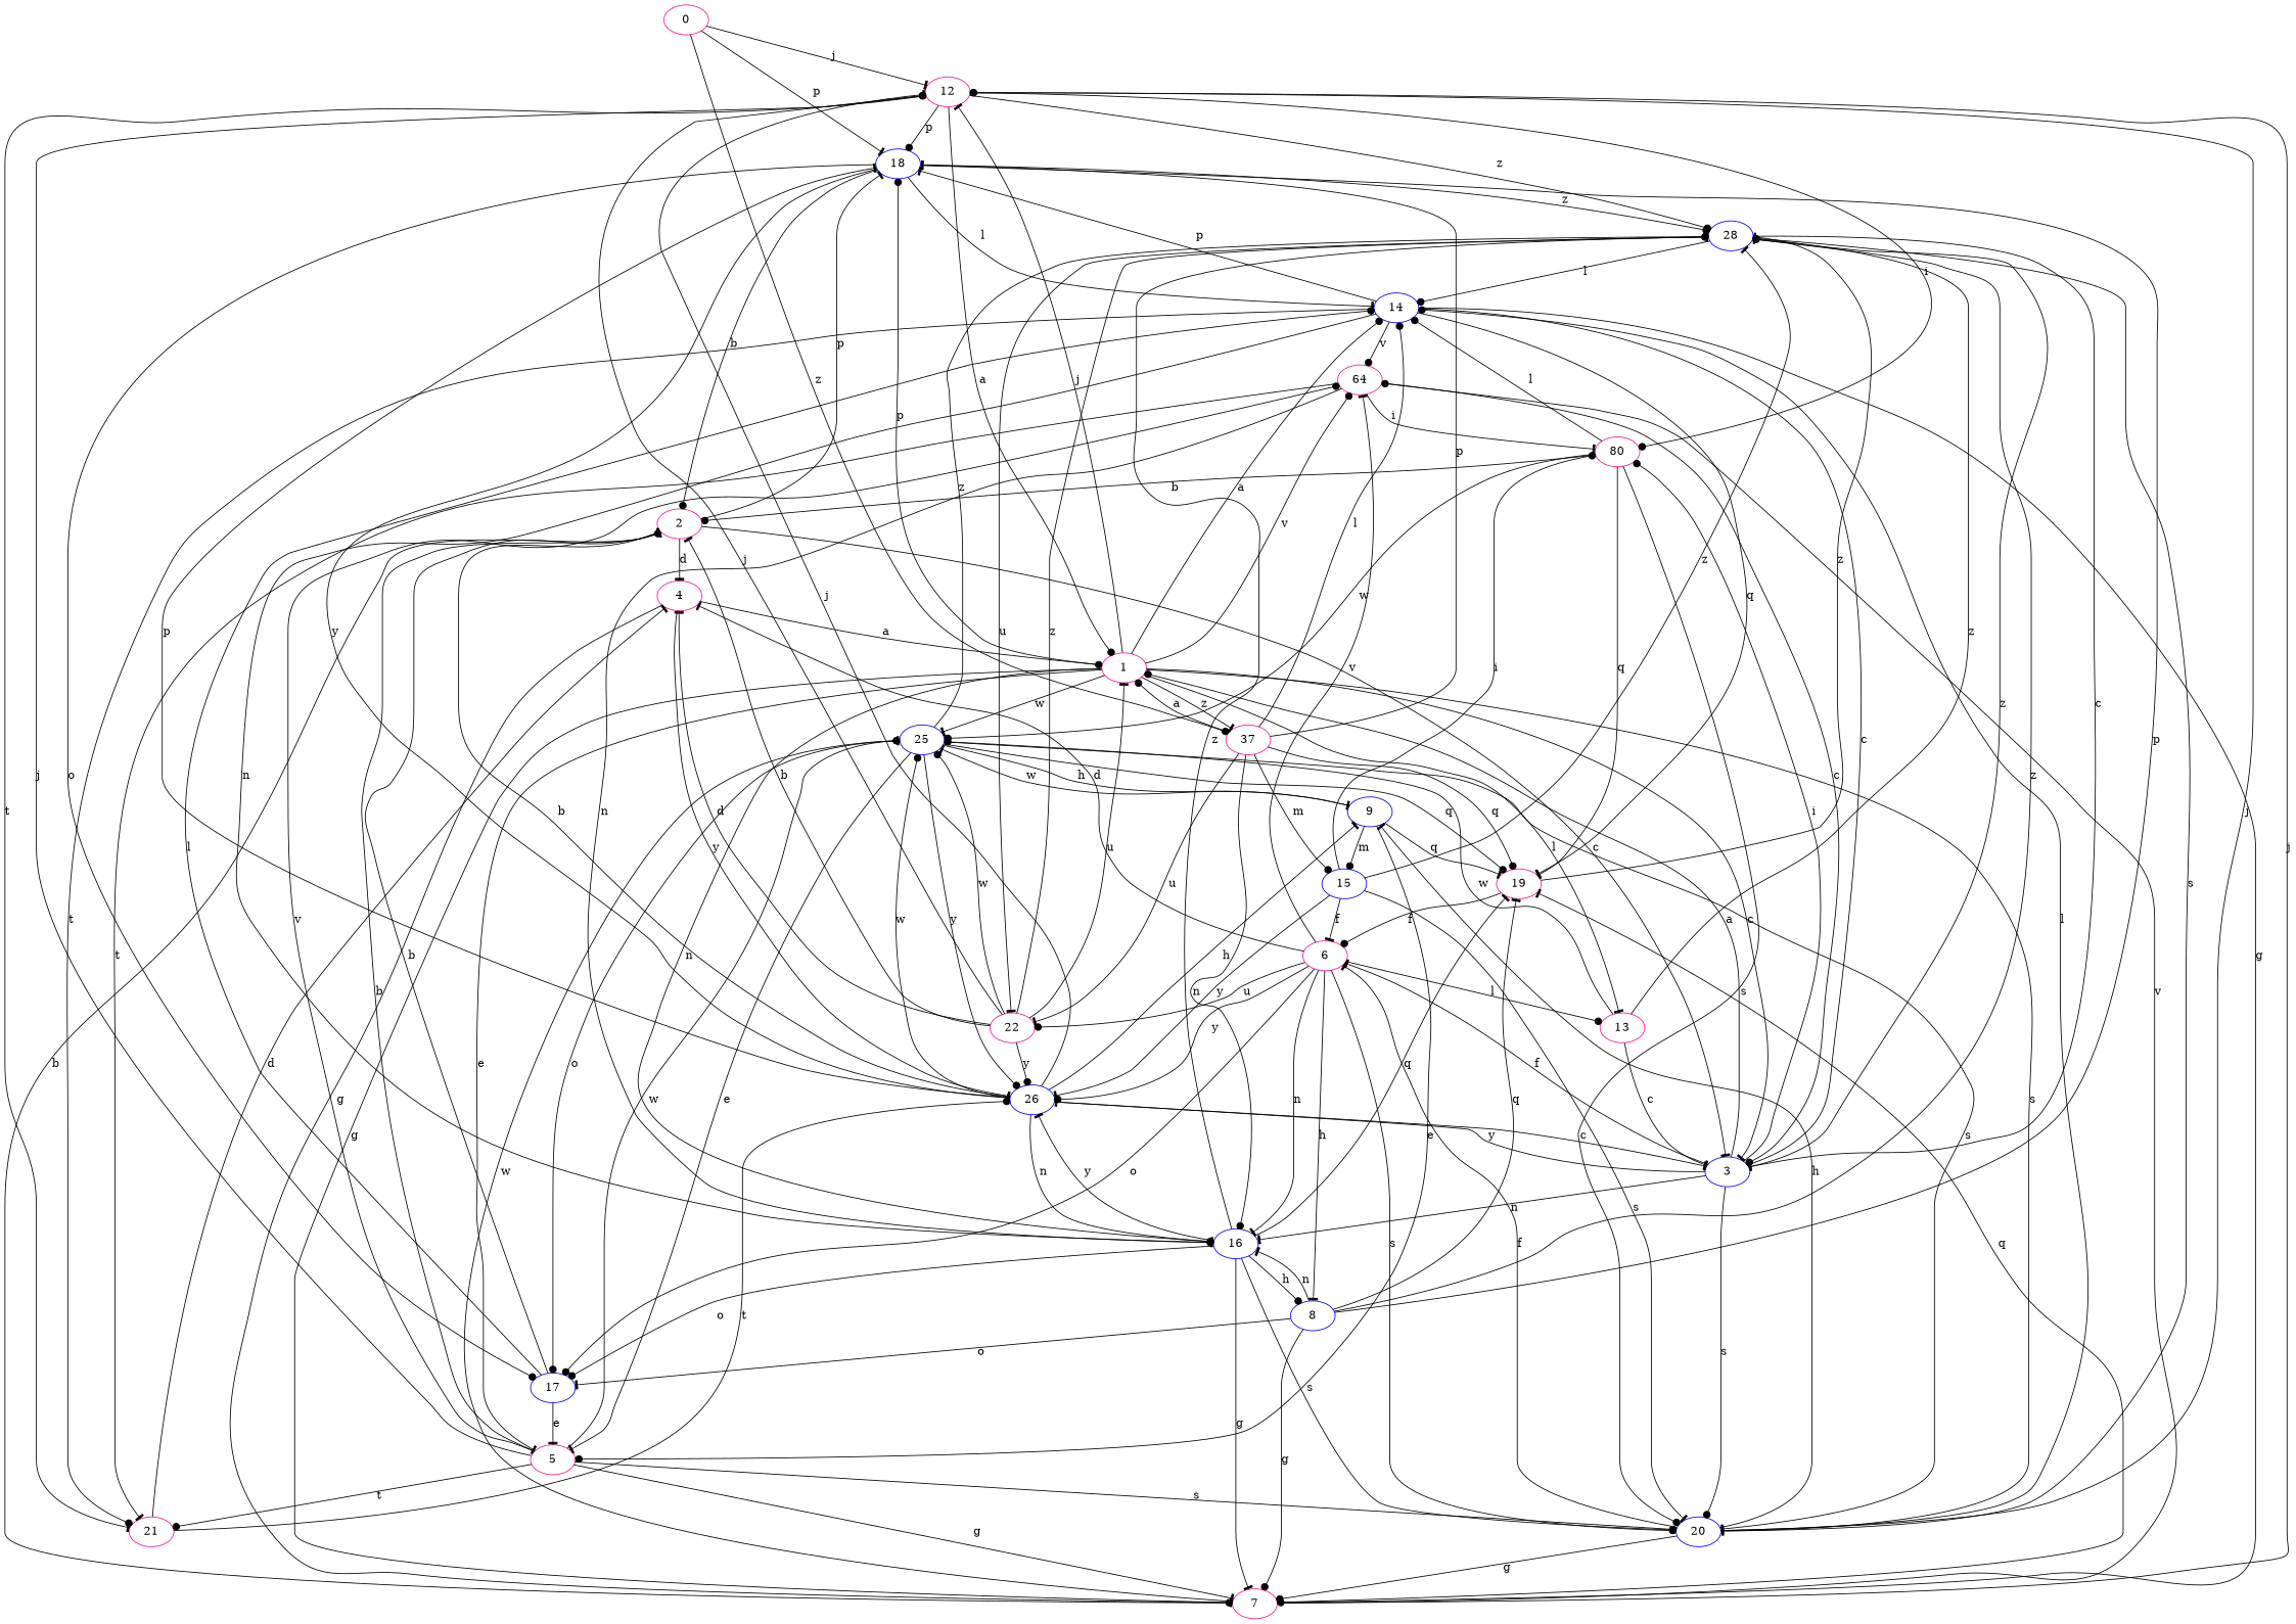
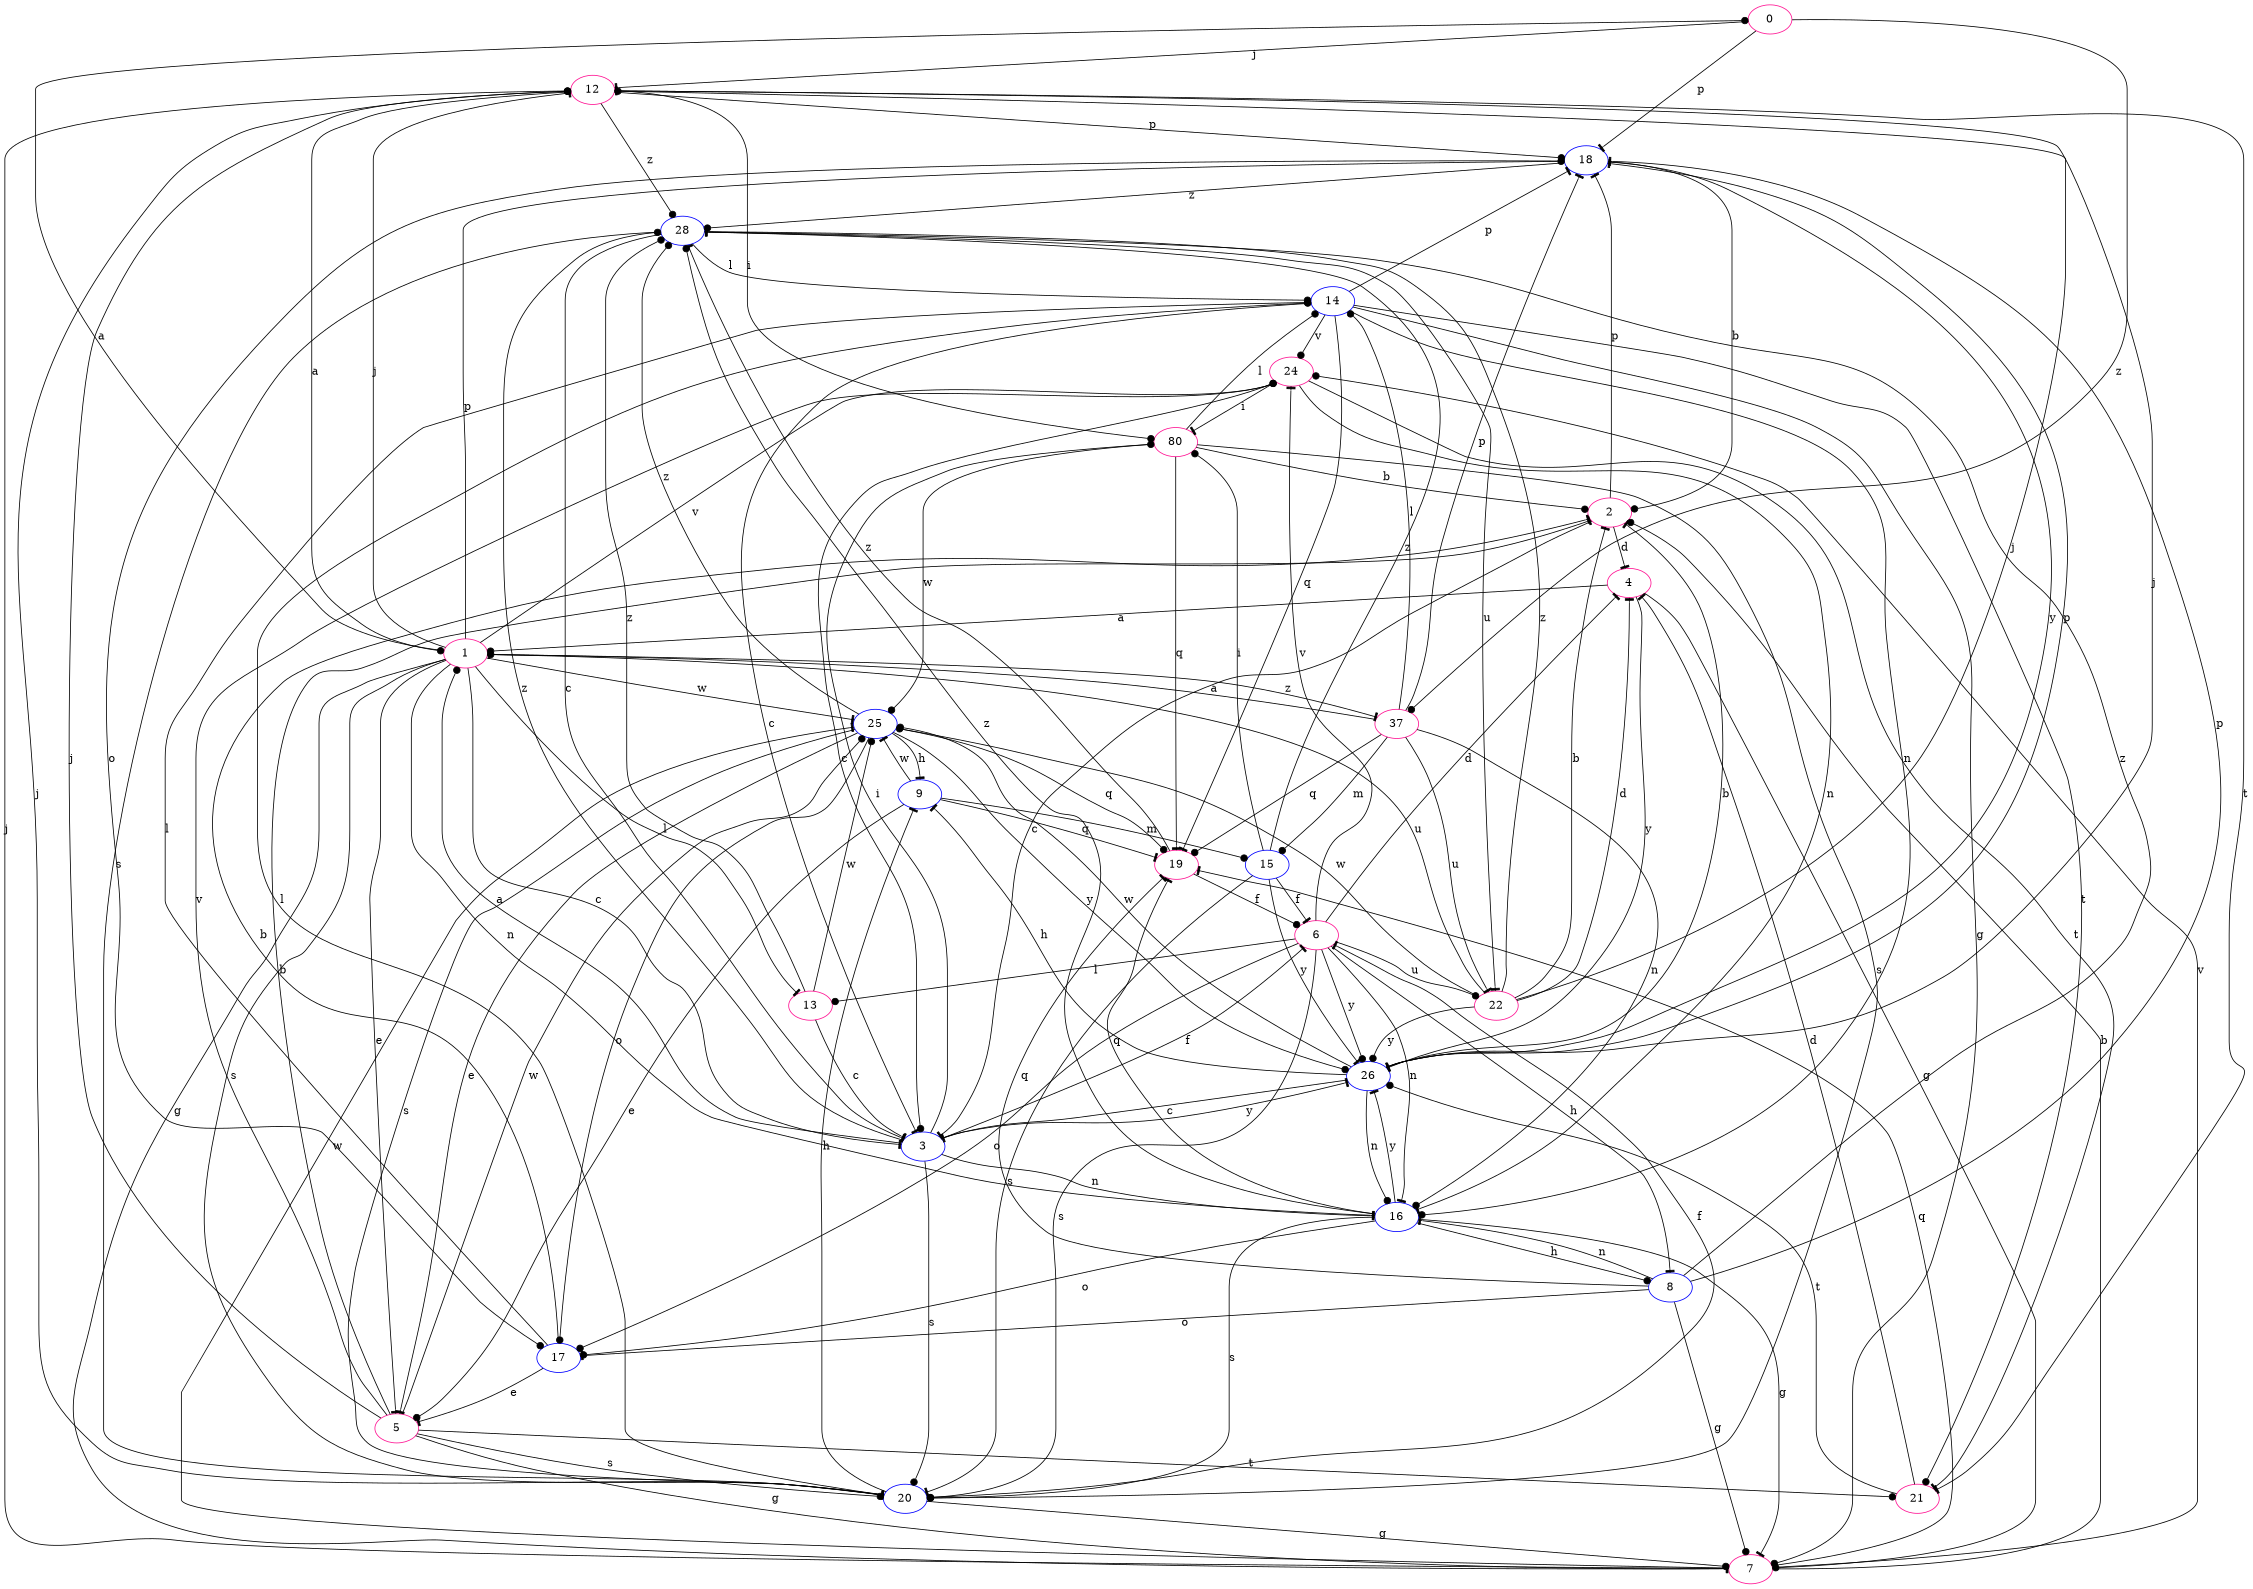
  strict digraph {
    node [color=deeppink]
    edge [arrowhead=tee]
    0
    12
    18 [color=blue]
    n4 [label=37]
    1
    n6 [label=80]
    28 [color=blue]
    21
    2
    26 [color=blue]
    17 [color=blue]
    14 [color=blue]
    16 [color=blue]
    22
    19
    15 [color=blue]
    3 [color=blue]
    5
    7
    13
    20 [color=blue]
-   24 [label=64]
+   24
    25 [color=blue]
    6
    8 [color=blue]
    9 [color=blue]
    4
    0 -> 12 [label=j]
    0 -> 18 [label=p]
    0 -> n4 [arrowhead=dot label=z]
    12 -> 18 [arrowhead=dot label=p]
    12 -> 1 [arrowhead=dot label=a]
    12 -> n6 [arrowhead=dot label=i]
    12 -> 28 [arrowhead=dot label=z]
    12 -> 21 [label=t]
    18 -> 28 [arrowhead=dot label=z]
    18 -> 2 [arrowhead=dot label=b]
    18 -> 26 [label=y]
    18 -> 17 [arrowhead=dot label=o]
-   18 -> 14 [label=l]
    n4 -> 18 [label=p]
    n4 -> 1 [arrowhead=dot label=a]
    n4 -> 14 [arrowhead=dot label=l]
    n4 -> 16 [arrowhead=dot label=n]
    n4 -> 22 [label=u]
    n4 -> 19 [arrowhead=dot label=q]
    n4 -> 15 [arrowhead=dot label=m]
-   1 -> 14 [arrowhead=dot label=a]
+   1 -> 0 [arrowhead=dot label=a]
    1 -> 12 [label=j]
    1 -> 18 [arrowhead=dot label=p]
    1 -> n4 [label=z]
    1 -> 16 [label=n]
    1 -> 3 [label=c]
    1 -> 5 [label=e]
    1 -> 7 [label=g]
    1 -> 13 [label=l]
    1 -> 20 [label=s]
    1 -> 24 [arrowhead=dot label=v]
    1 -> 25 [label=w]
    n6 -> 2 [arrowhead=dot label=b]
    n6 -> 14 [arrowhead=dot label=l]
    n6 -> 19 [label=q]
    n6 -> 20 [arrowhead=dot label=s]
    n6 -> 25 [arrowhead=dot label=w]
    28 -> 14 [arrowhead=dot label=l]
    28 -> 22 [label=u]
    28 -> 3 [label=c]
    28 -> 20 [label=s]
    21 -> 26 [arrowhead=dot label=t]
    21 -> 4 [label=d]
    2 -> 18 [label=p]
    2 -> 3 [label=c]
    2 -> 4 [label=d]
    26 -> 12 [label=j]
    26 -> 18 [label=p]
    26 -> 2 [label=b]
    26 -> 16 [arrowhead=dot label=n]
    26 -> 3 [label=c]
    26 -> 25 [arrowhead=dot label=w]
    26 -> 9 [label=h]
    17 -> 2 [label=b]
    17 -> 14 [arrowhead=dot label=l]
    17 -> 5 [label=e]
    14 -> 18 [label=p]
    14 -> 21 [arrowhead=dot label=t]
    14 -> 16 [arrowhead=dot label=n]
    14 -> 19 [label=q]
    14 -> 3 [label=c]
    14 -> 7 [arrowhead=dot label=g]
    14 -> 24 [arrowhead=dot label=v]
    16 -> 28 [arrowhead=dot label=z]
    16 -> 26 [label=y]
    16 -> 17 [arrowhead=dot label=o]
    16 -> 19 [label=q]
    16 -> 7 [label=g]
    16 -> 20 [arrowhead=dot label=s]
    16 -> 8 [arrowhead=dot label=h]
    22 -> 12 [arrowhead=dot label=j]
    22 -> 1 [label=u]
    22 -> 28 [label=z]
    22 -> 2 [label=b]
    22 -> 26 [arrowhead=dot label=y]
    22 -> 25 [arrowhead=dot label=w]
    22 -> 4 [label=d]
    19 -> 28 [label=z]
    19 -> 6 [arrowhead=dot label=f]
    15 -> n6 [arrowhead=dot label=i]
    15 -> 28 [label=z]
    15 -> 26 [label=y]
    15 -> 20 [label=s]
    15 -> 6 [label=f]
    3 -> 1 [arrowhead=dot label=a]
    3 -> n6 [arrowhead=dot label=i]
    3 -> 28 [arrowhead=dot label=z]
    3 -> 26 [label=y]
    3 -> 16 [label=n]
    3 -> 20 [arrowhead=dot label=s]
    3 -> 6 [label=f]
    5 -> 12 [arrowhead=dot label=j]
    5 -> 21 [arrowhead=dot label=t]
    5 -> 2 [label=b]
    5 -> 7 [label=g]
    5 -> 20 [arrowhead=dot label=s]
    5 -> 24 [arrowhead=dot label=v]
    5 -> 25 [arrowhead=dot label=w]
    7 -> 12 [arrowhead=dot label=j]
    7 -> 2 [arrowhead=dot label=b]
    7 -> 19 [label=q]
    7 -> 24 [arrowhead=dot label=v]
    7 -> 25 [label=w]
    13 -> 28 [arrowhead=dot label=z]
    13 -> 3 [label=c]
    13 -> 25 [arrowhead=dot label=w]
    20 -> 12 [arrowhead=dot label=j]
    20 -> 14 [arrowhead=dot label=l]
    20 -> 7 [arrowhead=dot label=g]
    20 -> 6 [label=f]
    20 -> 9 [label=h]
    24 -> n6 [label=i]
    24 -> 21 [label=t]
    24 -> 16 [label=n]
    24 -> 3 [arrowhead=dot label=c]
    25 -> 28 [arrowhead=dot label=z]
    25 -> 26 [arrowhead=dot label=y]
    25 -> 17 [arrowhead=dot label=o]
    25 -> 19 [arrowhead=dot label=q]
    25 -> 5 [label=e]
    25 -> 20 [label=s]
    25 -> 9 [label=h]
    6 -> 26 [arrowhead=dot label=y]
    6 -> 17 [arrowhead=dot label=o]
    6 -> 16 [label=n]
    6 -> 22 [arrowhead=dot label=u]
    6 -> 13 [arrowhead=dot label=l]
    6 -> 20 [arrowhead=dot label=s]
    6 -> 24 [label=v]
    6 -> 8 [label=h]
    6 -> 4 [label=d]
    8 -> 18 [label=p]
    8 -> 28 [label=z]
    8 -> 17 [label=o]
    8 -> 16 [label=n]
    8 -> 19 [label=q]
    8 -> 7 [arrowhead=dot label=g]
    9 -> 19 [label=q]
    9 -> 15 [arrowhead=dot label=m]
    9 -> 5 [arrowhead=dot label=e]
    9 -> 25 [label=w]
    4 -> 1 [arrowhead=dot label=a]
    4 -> 26 [label=y]
    4 -> 7 [arrowhead=dot label=g]
  }
